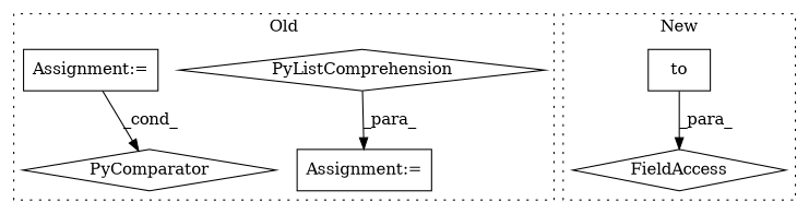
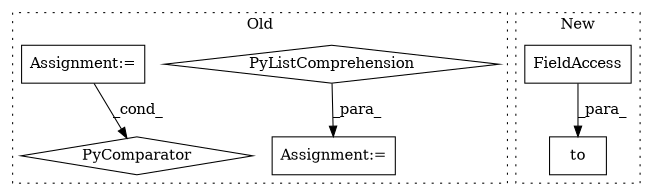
  digraph {
    node [a=7 shape=box]
    n1 [a=109 l=121 label=PyListComprehension s=639 shape=diamond]
    n2 [l=14 label="Assignment:=" s=625]
    n3 [a=113 l=22 label=PyComparator s=730 shape=diamond]
    n4 [l=1 label="Assignment:=" s=581]
    n5 [a=32 l="3,1" label=to s="316,330"]
-   n6 [a=22 l=11 label=FieldAccess s=319 shape=diamond]
+   n6 [a=22 l=11 label=FieldAccess s=319]
    subgraph cluster_1 {
      label=Old
      style=dotted
      n1
      n2
      n3
      n4
    }
    subgraph cluster_2 {
      label=New
      style=dotted
      n5
      n6
    }
    n1 -> n2 [label=_para_]
    n4 -> n3 [label=_cond_]
-   n5 -> n6 [label=_para_]
+   n6 -> n5 [label=_para_]
  }
